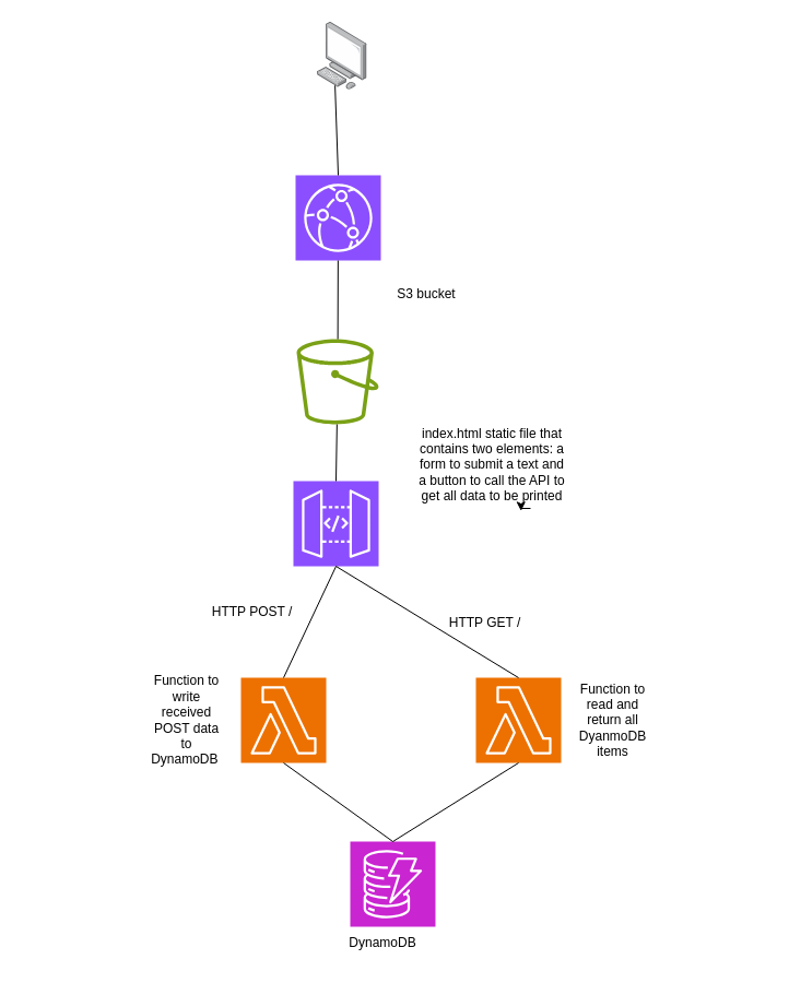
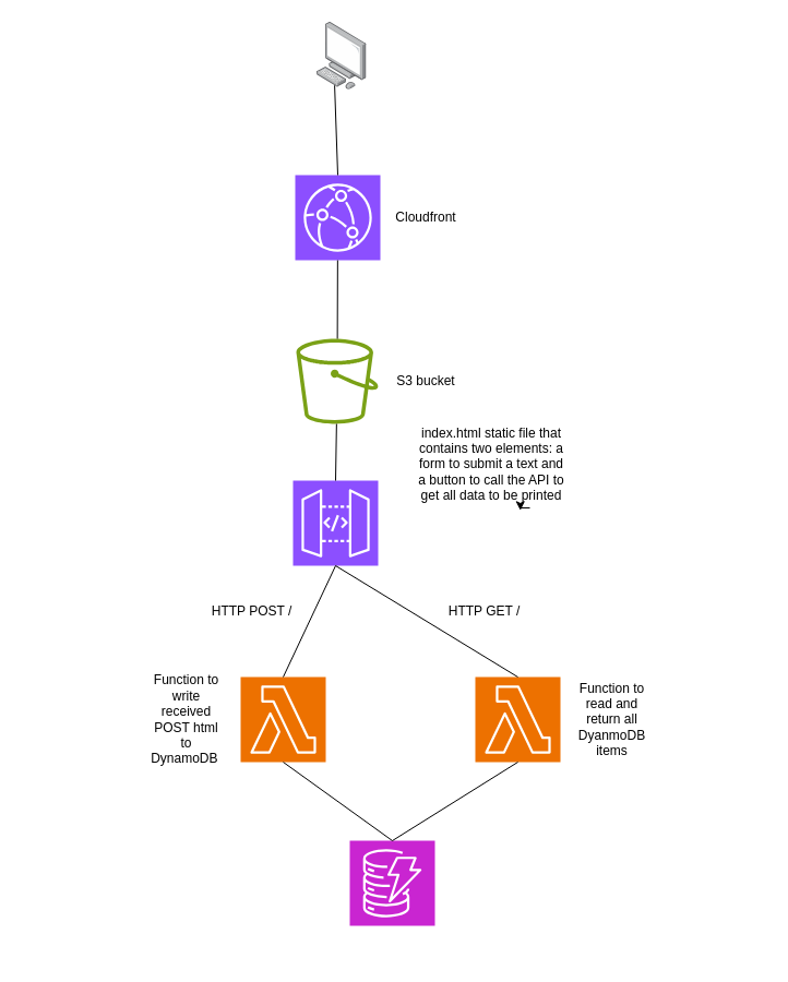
  <mxCell id="0" />
  <mxCell id="1" parent="0" />
  <mxCell id="2" value="" style="sketch=0;points=[[0,0,0],[0.25,0,0],[0.5,0,0],[0.75,0,0],[1,0,0],[0,1,0],[0.25,1,0],[0.5,1,0],[0.75,1,0],[1,1,0],[0,0.25,0],[0,0.5,0],[0,0.75,0],[1,0.25,0],[1,0.5,0],[1,0.75,0]];outlineConnect=0;fontColor=#232F3E;fillColor=#8C4FFF;strokeColor=#ffffff;dashed=0;verticalLabelPosition=bottom;verticalAlign=top;align=center;html=1;fontSize=12;fontStyle=0;aspect=fixed;shape=mxgraph.aws4.resourceIcon;resIcon=mxgraph.aws4.cloudfront;" vertex="1" parent="1"><mxGeometry x="270" y="160" width="78" height="78" as="geometry" /></mxCell>
  <mxCell id="3" value="" style="sketch=0;outlineConnect=0;fontColor=#232F3E;gradientColor=none;fillColor=#7AA116;strokeColor=none;dashed=0;verticalLabelPosition=bottom;verticalAlign=top;align=center;html=1;fontSize=12;fontStyle=0;aspect=fixed;pointerEvents=1;shape=mxgraph.aws4.bucket;" vertex="1" parent="1"><mxGeometry x="271" y="310" width="75" height="78" as="geometry" /></mxCell>
  <mxCell id="4" value="" style="sketch=0;points=[[0,0,0],[0.25,0,0],[0.5,0,0],[0.75,0,0],[1,0,0],[0,1,0],[0.25,1,0],[0.5,1,0],[0.75,1,0],[1,1,0],[0,0.25,0],[0,0.5,0],[0,0.75,0],[1,0.25,0],[1,0.5,0],[1,0.75,0]];outlineConnect=0;fontColor=#232F3E;fillColor=#8C4FFF;strokeColor=#ffffff;dashed=0;verticalLabelPosition=bottom;verticalAlign=top;align=center;html=1;fontSize=12;fontStyle=0;aspect=fixed;shape=mxgraph.aws4.resourceIcon;resIcon=mxgraph.aws4.api_gateway;" vertex="1" parent="1"><mxGeometry x="268" y="440" width="78" height="78" as="geometry" /></mxCell>
  <mxCell id="5" value="" style="sketch=0;points=[[0,0,0],[0.25,0,0],[0.5,0,0],[0.75,0,0],[1,0,0],[0,1,0],[0.25,1,0],[0.5,1,0],[0.75,1,0],[1,1,0],[0,0.25,0],[0,0.5,0],[0,0.75,0],[1,0.25,0],[1,0.5,0],[1,0.75,0]];outlineConnect=0;fontColor=#232F3E;fillColor=#ED7100;strokeColor=#ffffff;dashed=0;verticalLabelPosition=bottom;verticalAlign=top;align=center;html=1;fontSize=12;fontStyle=0;aspect=fixed;shape=mxgraph.aws4.resourceIcon;resIcon=mxgraph.aws4.lambda;" vertex="1" parent="1"><mxGeometry x="220" y="620" width="78" height="78" as="geometry" /></mxCell>
  <mxCell id="6" value="" style="sketch=0;points=[[0,0,0],[0.25,0,0],[0.5,0,0],[0.75,0,0],[1,0,0],[0,1,0],[0.25,1,0],[0.5,1,0],[0.75,1,0],[1,1,0],[0,0.25,0],[0,0.5,0],[0,0.75,0],[1,0.25,0],[1,0.5,0],[1,0.75,0]];outlineConnect=0;fontColor=#232F3E;fillColor=#C925D1;strokeColor=#ffffff;dashed=0;verticalLabelPosition=bottom;verticalAlign=top;align=center;html=1;fontSize=12;fontStyle=0;aspect=fixed;shape=mxgraph.aws4.resourceIcon;resIcon=mxgraph.aws4.dynamodb;" vertex="1" parent="1"><mxGeometry x="320" y="770" width="78" height="78" as="geometry" /></mxCell>
  <mxCell id="7" value="" style="endArrow=none;html=1;rounded=0;exitX=0.5;exitY=0;exitDx=0;exitDy=0;exitPerimeter=0;entryX=0.353;entryY=0.934;entryDx=0;entryDy=0;entryPerimeter=0;" edge="1" parent="1" source="2" target="10"><mxGeometry width="50" height="50" relative="1" as="geometry"><mxPoint x="490" y="350" as="sourcePoint" /><mxPoint x="413.545" y="84.578" as="targetPoint" /></mxGeometry></mxCell>
  <mxCell id="8" value="" style="endArrow=none;html=1;rounded=0;exitX=0.5;exitY=0;exitDx=0;exitDy=0;exitPerimeter=0;" edge="1" parent="1" source="4" target="3"><mxGeometry width="50" height="50" relative="1" as="geometry"><mxPoint x="260" y="440" as="sourcePoint" /><mxPoint x="310" y="390" as="targetPoint" /></mxGeometry></mxCell>
  <mxCell id="9" value="" style="endArrow=none;html=1;rounded=0;exitX=0.5;exitY=1;exitDx=0;exitDy=0;exitPerimeter=0;entryX=0.5;entryY=0;entryDx=0;entryDy=0;entryPerimeter=0;" edge="1" parent="1" source="4" target="5"><mxGeometry width="50" height="50" relative="1" as="geometry"><mxPoint x="490" y="350" as="sourcePoint" /><mxPoint x="540" y="300" as="targetPoint" /></mxGeometry></mxCell>
  <mxCell id="10" value="" style="image;points=[];aspect=fixed;html=1;align=center;shadow=0;dashed=0;image=img/lib/allied_telesis/computer_and_terminals/Personal_Computer.svg;" vertex="1" parent="1"><mxGeometry x="290" y="20" width="45.6" height="61.8" as="geometry" /></mxCell>
  <mxCell id="11" value="" style="endArrow=none;html=1;rounded=0;entryX=0.5;entryY=1;entryDx=0;entryDy=0;entryPerimeter=0;exitX=0.5;exitY=0;exitDx=0;exitDy=0;exitPerimeter=0;" edge="1" parent="1" source="6" target="5"><mxGeometry width="50" height="50" relative="1" as="geometry"><mxPoint x="150" y="770" as="sourcePoint" /><mxPoint x="200" y="720" as="targetPoint" /></mxGeometry></mxCell>
  <mxCell id="12" value="" style="sketch=0;points=[[0,0,0],[0.25,0,0],[0.5,0,0],[0.75,0,0],[1,0,0],[0,1,0],[0.25,1,0],[0.5,1,0],[0.75,1,0],[1,1,0],[0,0.25,0],[0,0.5,0],[0,0.75,0],[1,0.25,0],[1,0.5,0],[1,0.75,0]];outlineConnect=0;fontColor=#232F3E;fillColor=#ED7100;strokeColor=#ffffff;dashed=0;verticalLabelPosition=bottom;verticalAlign=top;align=center;html=1;fontSize=12;fontStyle=0;aspect=fixed;shape=mxgraph.aws4.resourceIcon;resIcon=mxgraph.aws4.lambda;" vertex="1" parent="1"><mxGeometry x="435" y="620" width="78" height="78" as="geometry" /></mxCell>
  <mxCell id="13" value="" style="endArrow=none;html=1;rounded=0;entryX=0.5;entryY=0;entryDx=0;entryDy=0;entryPerimeter=0;exitX=0.5;exitY=1;exitDx=0;exitDy=0;exitPerimeter=0;" edge="1" parent="1" source="4" target="12"><mxGeometry width="50" height="50" relative="1" as="geometry"><mxPoint x="310" y="550" as="sourcePoint" /><mxPoint x="269" y="630" as="targetPoint" /></mxGeometry></mxCell>
  <mxCell id="14" value="" style="endArrow=none;html=1;rounded=0;exitX=0.5;exitY=0;exitDx=0;exitDy=0;exitPerimeter=0;entryX=0.5;entryY=1;entryDx=0;entryDy=0;entryPerimeter=0;" edge="1" parent="1" source="6" target="12"><mxGeometry width="50" height="50" relative="1" as="geometry"><mxPoint x="490" y="730" as="sourcePoint" /><mxPoint x="540" y="680" as="targetPoint" /></mxGeometry></mxCell>
  <mxCell id="15" value="" style="endArrow=none;html=1;rounded=0;" edge="1" parent="1" source="3" target="2"><mxGeometry width="50" height="50" relative="1" as="geometry"><mxPoint x="309" y="310" as="sourcePoint" /><mxPoint x="309" y="238" as="targetPoint" /></mxGeometry></mxCell>
- <mxCell id="17" value="S3 bucket" style="text;html=1;align=center;verticalAlign=middle;whiteSpace=wrap;rounded=0;" vertex="1" parent="1"><mxGeometry x="360" y="254" width="60" height="30" as="geometry" /></mxCell>
+ <mxCell id="16" value="Cloudfront" style="text;html=1;align=center;verticalAlign=middle;whiteSpace=wrap;rounded=0;" vertex="1" parent="1"><mxGeometry x="360" y="184" width="60" height="30" as="geometry" /></mxCell>
+ <mxCell id="17" value="S3 bucket" style="text;html=1;align=center;verticalAlign=middle;whiteSpace=wrap;rounded=0;" vertex="1" parent="1"><mxGeometry x="360" y="334" width="60" height="30" as="geometry" /></mxCell>
  <mxCell id="18" value="index.html static file that contains two elements: a form to submit a text and a button to call the API to get all data to be printed" style="text;html=1;align=center;verticalAlign=middle;whiteSpace=wrap;rounded=0;" vertex="1" parent="1"><mxGeometry x="380" y="385" width="140" height="80" as="geometry" /></mxCell>
  <mxCell id="19" style="edgeStyle=orthogonalEdgeStyle;rounded=0;orthogonalLoop=1;jettySize=auto;html=1;exitX=0.75;exitY=1;exitDx=0;exitDy=0;entryX=0.688;entryY=1.029;entryDx=0;entryDy=0;entryPerimeter=0;" edge="1" parent="1" source="18" target="18"><mxGeometry relative="1" as="geometry" /></mxCell>
- <mxCell id="20" value="HTTP GET /" style="text;html=1;align=center;verticalAlign=middle;resizable=0;points=[];autosize=1;strokeColor=none;fillColor=none;" vertex="1" parent="1"><mxGeometry x="398" y="555" width="90" height="30" as="geometry" /></mxCell>
+ <mxCell id="20" value="HTTP GET /" style="text;html=1;align=center;verticalAlign=middle;resizable=0;points=[];autosize=1;strokeColor=none;fillColor=none;" vertex="1" parent="1"><mxGeometry x="398" y="545" width="90" height="30" as="geometry" /></mxCell>
  <mxCell id="21" value="HTTP POST /" style="text;html=1;align=center;verticalAlign=middle;resizable=0;points=[];autosize=1;strokeColor=none;fillColor=none;" vertex="1" parent="1"><mxGeometry x="180" y="545" width="100" height="30" as="geometry" /></mxCell>
- <mxCell id="22" value="&lt;span style=&quot;text-wrap-mode: wrap;&quot;&gt;Function to write received POST data to DynamoDB&amp;nbsp;&lt;/span&gt;" style="text;html=1;align=center;verticalAlign=middle;resizable=0;points=[];autosize=1;strokeColor=none;fillColor=none;" vertex="1" parent="1"><mxGeometry x="20" y="644" width="300" height="30" as="geometry" /></mxCell>
+ <mxCell id="22" value="&lt;span style=&quot;text-wrap-mode: wrap;&quot;&gt;Function to write received POST html to DynamoDB&amp;nbsp;&lt;/span&gt;" style="text;html=1;align=center;verticalAlign=middle;resizable=0;points=[];autosize=1;strokeColor=none;fillColor=none;" vertex="1" parent="1"><mxGeometry x="20" y="644" width="300" height="30" as="geometry" /></mxCell>
  <mxCell id="23" value="&lt;span style=&quot;text-wrap-mode: wrap;&quot;&gt;Function to read and return all DyanmoDB items&lt;/span&gt;" style="text;html=1;align=center;verticalAlign=middle;resizable=0;points=[];autosize=1;strokeColor=none;fillColor=none;" vertex="1" parent="1"><mxGeometry x="420" y="644" width="280" height="30" as="geometry" /></mxCell>
- <mxCell id="24" value="DynamoDB" style="text;html=1;align=center;verticalAlign=middle;whiteSpace=wrap;rounded=0;" vertex="1" parent="1"><mxGeometry x="320" y="848" width="60" height="30" as="geometry" /></mxCell>
